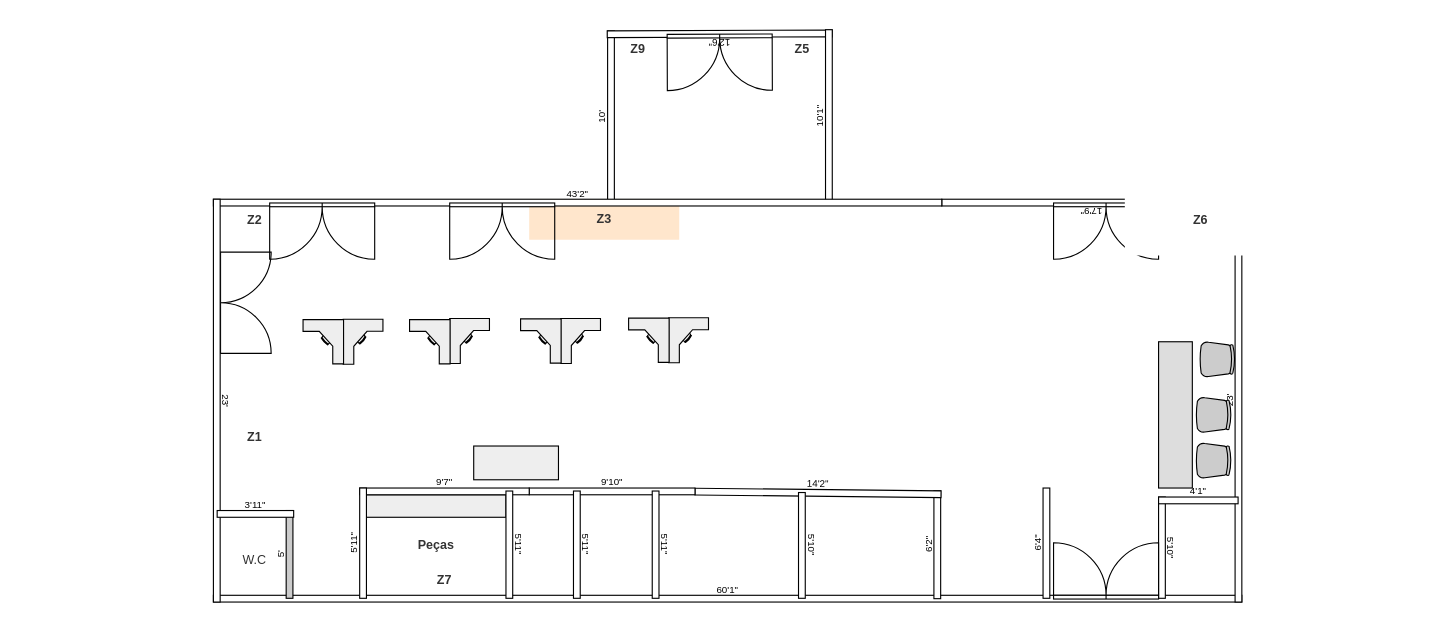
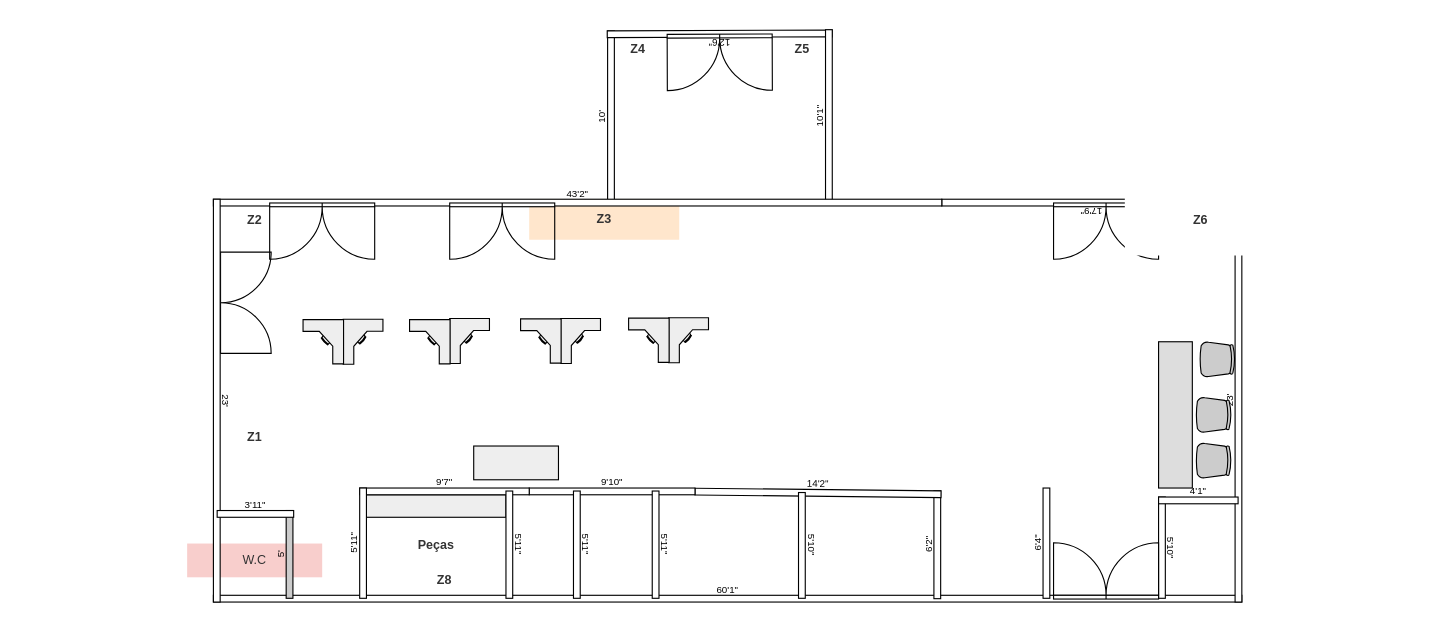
  <mxCell id="0" />
  <mxCell id="1" parent="0" />
- <mxCell id="2" value="Z9" style="html=1;overflow=block;blockSpacing=1;whiteSpace=wrap;fontSize=16.7;fontColor=#333333;fontStyle=1;spacing=0;fillColor=#ffffff;strokeWidth=1.5;strokeColor=none;lucidId=X87.eVQ~IeXN;" parent="1" vertex="1"><mxGeometry x="749" y="20" width="202" height="91" as="geometry" /></mxCell>
+ <mxCell id="2" value="Z4" style="html=1;overflow=block;blockSpacing=1;whiteSpace=wrap;fontSize=16.7;fontColor=#333333;fontStyle=1;spacing=0;fillColor=#ffffff;strokeWidth=1.5;strokeColor=none;lucidId=X87.eVQ~IeXN;" parent="1" vertex="1"><mxGeometry x="749" y="20" width="202" height="91" as="geometry" /></mxCell>
  <mxCell id="3" value="10'" style="html=1;overflow=block;blockSpacing=1;whiteSpace=wrap;labelPosition=center;verticalAlign=bottom;verticalLabelPosition=top;fontSize=13;spacing=0;rotation=-90.001;fillColor=#ffffff;strokeWidth=1.5;" parent="1" vertex="1"><mxGeometry x="699" y="151" width="230" height="9" as="geometry" /></mxCell>
  <mxCell id="4" value="&lt;div style=&quot;display: flex; justify-content: center; text-align: center; align-items: baseline; font-size: 0; line-height: 1.25;margin-top: -2px;&quot;&gt;&lt;span&gt;&lt;span style=&quot;font-size:16.7px;color:#333333;font-weight: bold;&quot;&gt;Z5&lt;/span&gt;&lt;span style=&quot;font-size:16px;color:#000000;&quot;&gt;  &lt;/span&gt;&lt;/span&gt;&lt;/div&gt;" style="html=1;overflow=block;blockSpacing=1;whiteSpace=wrap;fontSize=13;spacing=0;fillColor=#ffffff;strokeWidth=1.5;strokeColor=none;lucidId=697.zgoCnX7g;" parent="1" vertex="1"><mxGeometry x="968" y="20" width="202" height="91" as="geometry" /></mxCell>
- <mxCell id="5" value="&lt;div style=&quot;display: flex; justify-content: center; text-align: center; align-items: baseline; font-size: 0; line-height: 1.25;margin-top: -2px;&quot;&gt;&lt;span&gt;&lt;span style=&quot;font-size:16.7px;color:#333333;font-weight: bold;&quot;&gt;Z7&lt;/span&gt;&lt;span style=&quot;font-size:16px;color:#000000;&quot;&gt;  &lt;/span&gt;&lt;/span&gt;&lt;/div&gt;" style="html=1;overflow=block;blockSpacing=1;whiteSpace=wrap;fontSize=13;spacing=0;fillColor=#ffffff;strokeWidth=1.5;strokeColor=none;lucidId=z-7.LpCekuqr;" parent="1" vertex="1"><mxGeometry x="491" y="728" width="202" height="91" as="geometry" /></mxCell>
+ <mxCell id="5" value="&lt;div style=&quot;display: flex; justify-content: center; text-align: center; align-items: baseline; font-size: 0; line-height: 1.25;margin-top: -2px;&quot;&gt;&lt;span&gt;&lt;span style=&quot;font-size:16.7px;color:#333333;font-weight: bold;&quot;&gt;Z8&lt;/span&gt;&lt;span style=&quot;font-size:16px;color:#000000;&quot;&gt;  &lt;/span&gt;&lt;/span&gt;&lt;/div&gt;" style="html=1;overflow=block;blockSpacing=1;whiteSpace=wrap;fontSize=13;spacing=0;fillColor=#ffffff;strokeWidth=1.5;strokeColor=none;lucidId=z-7.LpCekuqr;" parent="1" vertex="1"><mxGeometry x="491" y="728" width="202" height="91" as="geometry" /></mxCell>
  <mxCell id="6" value="" style="html=1;overflow=block;blockSpacing=1;whiteSpace=wrap;fontSize=13;spacing=0;fillColor=#ffffff;strokeWidth=1.5;strokeColor=none;lucidId=dW7.c.n0uTKe;" parent="1" vertex="1"><mxGeometry x="358" y="95" width="180" height="45" as="geometry" /></mxCell>
  <mxCell id="7" value="Z2" style="html=1;overflow=block;blockSpacing=1;whiteSpace=wrap;fontSize=16.7;fontColor=#333333;fontStyle=1;spacing=0;fillColor=#ffffff;strokeWidth=1.5;strokeColor=none;lucidId=g77.nppgIe_u;" parent="1" vertex="1"><mxGeometry x="249" y="270" width="180" height="45" as="geometry" /></mxCell>
  <mxCell id="8" value="Z1" style="html=1;overflow=block;blockSpacing=1;whiteSpace=wrap;fontSize=16.7;fontColor=#333333;fontStyle=1;spacing=0;fillColor=#ffffff;strokeWidth=1.5;strokeColor=none;lucidId=F67.NKhqlcD2;" parent="1" vertex="1"><mxGeometry x="249" y="560" width="180" height="45" as="geometry" /></mxCell>
- <mxCell id="9" value="W.C" style="html=1;overflow=block;blockSpacing=1;whiteSpace=wrap;fontSize=16.7;fontColor=#333333;spacing=0;fillColor=#ffffff;strokeWidth=1.5;strokeColor=none;lucidId=1L7.8-3x2xtw;" parent="1" vertex="1"><mxGeometry x="249" y="724" width="180" height="45" as="geometry" /></mxCell>
+ <mxCell id="9" value="W.C" style="html=1;overflow=block;blockSpacing=1;whiteSpace=wrap;fontSize=16.7;fontColor=#333333;spacing=0;fillColor=#f8cecc;strokeWidth=1.5;strokeColor=none;lucidId=1L7.8-3x2xtw;" parent="1" vertex="1"><mxGeometry x="249" y="724" width="180" height="45" as="geometry" /></mxCell>
  <mxCell id="10" value="Z3" style="html=1;overflow=block;blockSpacing=1;whiteSpace=wrap;fontSize=16.7;fontColor=#333333;fontStyle=1;spacing=0;fillColor=#ffe6cc;strokeWidth=1.5;strokeColor=none;lucidId=s87.H.fcTw6e;" parent="1" vertex="1"><mxGeometry x="705" y="265" width="200" height="54" as="geometry" /></mxCell>
  <mxCell id="11" value="" style="html=1;overflow=block;blockSpacing=1;whiteSpace=wrap;fontSize=13;spacing=0;fillColor=#eeeeee;strokeWidth=1.5;lucidId=l_7.-UqkN0-S;" parent="1" vertex="1"><mxGeometry x="488" y="659" width="186" height="30" as="geometry" /></mxCell>
  <mxCell id="12" value="" style="html=1;overflow=block;blockSpacing=1;whiteSpace=wrap;shape=mxgraph.floorplan.desk_corner;fontSize=13;spacing=0;fillColor=#eeeeee;strokeWidth=1.5;lucidId=w_7.VKOj4Mil;" parent="1" vertex="1"><mxGeometry x="457" y="425" width="53" height="60" as="geometry" /></mxCell>
  <mxCell id="13" value="60'1&quot;" style="html=1;overflow=block;blockSpacing=1;whiteSpace=wrap;labelPosition=center;verticalAlign=bottom;verticalLabelPosition=top;fontSize=13;spacing=0;fillColor=#ffffff;strokeWidth=1.5;" parent="1" vertex="1"><mxGeometry x="284" y="793" width="1371" height="9" as="geometry" /></mxCell>
  <mxCell id="14" value="12'6&quot;" style="html=1;overflow=block;blockSpacing=1;whiteSpace=wrap;labelPosition=center;verticalAlign=bottom;verticalLabelPosition=top;fontSize=13;spacing=0;rotation=179.814;fillColor=#ffffff;strokeWidth=1.5;" parent="1" vertex="1"><mxGeometry x="809" y="40" width="300" height="9" as="geometry" /></mxCell>
  <mxCell id="15" value="10'1&quot;" style="html=1;overflow=block;blockSpacing=1;whiteSpace=wrap;labelPosition=center;verticalAlign=bottom;verticalLabelPosition=top;fontSize=13;spacing=0;rotation=-90.0;fillColor=#ffffff;strokeWidth=1.5;" parent="1" vertex="1"><mxGeometry x="989" y="150" width="231" height="9" as="geometry" /></mxCell>
  <mxCell id="16" value="23'" style="html=1;overflow=block;blockSpacing=1;whiteSpace=wrap;labelPosition=center;verticalAlign=bottom;verticalLabelPosition=top;fontSize=13;spacing=0;rotation=-90;fillColor=#ffffff;strokeWidth=1.5;" parent="1" vertex="1"><mxGeometry x="1382" y="529" width="537" height="9" as="geometry" /></mxCell>
  <mxCell id="17" value="17'9&quot;" style="html=1;overflow=block;blockSpacing=1;whiteSpace=wrap;labelPosition=center;verticalAlign=bottom;verticalLabelPosition=top;fontSize=13;spacing=0;rotation=180.0;fillColor=#ffffff;strokeWidth=1.5;" parent="1" vertex="1"><mxGeometry x="1255" y="265" width="400" height="9" as="geometry" /></mxCell>
  <mxCell id="18" value="43'2&quot;" style="html=1;overflow=block;blockSpacing=1;whiteSpace=wrap;labelPosition=center;verticalAlign=bottom;verticalLabelPosition=top;fontSize=13;spacing=0;rotation=1.295e-13;fillColor=#ffffff;strokeWidth=1.5;" parent="1" vertex="1"><mxGeometry x="284" y="265" width="971" height="9" as="geometry" /></mxCell>
  <mxCell id="19" value="" style="html=1;overflow=block;blockSpacing=1;whiteSpace=wrap;shape=mxgraph.floorplan.office_chair;fontSize=13;spacing=0;rotation=90;fillColor=#cccccc;strokeWidth=1.5;lucidId=QH7.Gc~c7jzN;" parent="1" vertex="1"><mxGeometry x="1594" y="590" width="47" height="47" as="geometry" /></mxCell>
  <mxCell id="20" value="5'" style="html=1;overflow=block;blockSpacing=1;whiteSpace=wrap;labelPosition=center;verticalAlign=bottom;verticalLabelPosition=top;fontSize=13;spacing=0;rotation=-90.0;fillColor=#cccccc;strokeWidth=1.5;" parent="1" vertex="1"><mxGeometry x="327" y="734" width="117" height="9" as="geometry" /></mxCell>
  <mxCell id="21" value="" style="html=1;overflow=block;blockSpacing=1;whiteSpace=wrap;shape=mxgraph.floorplan.doorDouble;flipV=1;fontSize=13;spacing=0;rotation=90;fillColor=#ffffff;strokeWidth=1.5;" parent="1" vertex="1"><mxGeometry x="255" y="369" width="135" height="68" as="geometry" /></mxCell>
  <mxCell id="22" value="23'" style="html=1;overflow=block;blockSpacing=1;whiteSpace=wrap;labelPosition=center;verticalAlign=bottom;verticalLabelPosition=top;fontSize=13;spacing=0;rotation=90;fillColor=#ffffff;strokeWidth=1.5;" parent="1" vertex="1"><mxGeometry x="20" y="529" width="537" height="9" as="geometry" /></mxCell>
  <mxCell id="23" value="6'2&quot;" style="html=1;overflow=block;blockSpacing=1;whiteSpace=wrap;labelPosition=center;verticalAlign=bottom;verticalLabelPosition=top;fontSize=13;spacing=0;rotation=-90.0;fillColor=#ffffff;strokeWidth=1.5;" parent="1" vertex="1"><mxGeometry x="1177" y="721" width="144" height="9" as="geometry" /></mxCell>
  <mxCell id="24" value="3'11&quot;" style="html=1;overflow=block;blockSpacing=1;whiteSpace=wrap;labelPosition=center;verticalAlign=bottom;verticalLabelPosition=top;fontSize=13;spacing=0;rotation=0.0;fillColor=#ffffff;strokeWidth=1.5;" parent="1" vertex="1"><mxGeometry x="289" y="680" width="102" height="9" as="geometry" /></mxCell>
  <mxCell id="25" value="5'10&quot;" style="html=1;overflow=block;blockSpacing=1;whiteSpace=wrap;labelPosition=center;verticalAlign=bottom;verticalLabelPosition=top;fontSize=13;spacing=0;rotation=90.0;fillColor=#ffffff;strokeWidth=1.5;" parent="1" vertex="1"><mxGeometry x="1481" y="725" width="135" height="9" as="geometry" /></mxCell>
  <mxCell id="26" value="4'1&quot;" style="html=1;overflow=block;blockSpacing=1;whiteSpace=wrap;labelPosition=center;verticalAlign=bottom;verticalLabelPosition=top;fontSize=13;spacing=0;rotation=-0.0;fillColor=#ffffff;strokeWidth=1.5;" parent="1" vertex="1"><mxGeometry x="1544" y="662" width="106" height="9" as="geometry" /></mxCell>
  <mxCell id="27" value="14'2&quot;" style="html=1;overflow=block;blockSpacing=1;whiteSpace=wrap;labelPosition=center;verticalAlign=bottom;verticalLabelPosition=top;fontSize=13;spacing=0;rotation=0.615;fillColor=#ffffff;strokeWidth=1.5;" parent="1" vertex="1"><mxGeometry x="926" y="652" width="328" height="9" as="geometry" /></mxCell>
  <mxCell id="28" value="9'10&quot;" style="html=1;overflow=block;blockSpacing=1;whiteSpace=wrap;labelPosition=center;verticalAlign=bottom;verticalLabelPosition=top;fontSize=13;spacing=0;rotation=-0.0;fillColor=#ffffff;strokeWidth=1.5;" parent="1" vertex="1"><mxGeometry x="705" y="650" width="221" height="9" as="geometry" /></mxCell>
  <mxCell id="29" value="9'7&quot;" style="html=1;overflow=block;blockSpacing=1;whiteSpace=wrap;labelPosition=center;verticalAlign=bottom;verticalLabelPosition=top;fontSize=13;spacing=0;rotation=-0.0;fillColor=#ffffff;strokeWidth=1.5;" parent="1" vertex="1"><mxGeometry x="479" y="650" width="226" height="9" as="geometry" /></mxCell>
  <mxCell id="30" value="6'4&quot;" style="html=1;overflow=block;blockSpacing=1;whiteSpace=wrap;labelPosition=center;verticalAlign=bottom;verticalLabelPosition=top;fontSize=13;spacing=0;rotation=-90.0;fillColor=#ffffff;strokeWidth=1.5;" parent="1" vertex="1"><mxGeometry x="1321" y="719" width="147" height="9" as="geometry" /></mxCell>
  <mxCell id="31" value="5'11&quot;" style="html=1;overflow=block;blockSpacing=1;whiteSpace=wrap;labelPosition=center;verticalAlign=bottom;verticalLabelPosition=top;fontSize=13;spacing=0;rotation=-90.0;fillColor=#ffffff;strokeWidth=1.5;" parent="1" vertex="1"><mxGeometry x="410" y="719" width="147" height="9" as="geometry" /></mxCell>
  <mxCell id="32" value="5'11&quot;" style="html=1;overflow=block;blockSpacing=1;whiteSpace=wrap;labelPosition=center;verticalAlign=bottom;verticalLabelPosition=top;fontSize=13;spacing=0;rotation=89.999;fillColor=#ffffff;strokeWidth=1.5;" parent="1" vertex="1"><mxGeometry x="607" y="721" width="143" height="9" as="geometry" /></mxCell>
  <mxCell id="33" value="5'11&quot;" style="html=1;overflow=block;blockSpacing=1;whiteSpace=wrap;labelPosition=center;verticalAlign=bottom;verticalLabelPosition=top;fontSize=13;spacing=0;rotation=89.999;fillColor=#ffffff;strokeWidth=1.5;" parent="1" vertex="1"><mxGeometry x="697" y="721" width="143" height="9" as="geometry" /></mxCell>
  <mxCell id="34" value="5'11&quot;" style="html=1;overflow=block;blockSpacing=1;whiteSpace=wrap;labelPosition=center;verticalAlign=bottom;verticalLabelPosition=top;fontSize=13;spacing=0;rotation=89.999;fillColor=#ffffff;strokeWidth=1.5;" parent="1" vertex="1"><mxGeometry x="802" y="721" width="143" height="9" as="geometry" /></mxCell>
  <mxCell id="35" value="5'10&quot;" style="html=1;overflow=block;blockSpacing=1;whiteSpace=wrap;labelPosition=center;verticalAlign=bottom;verticalLabelPosition=top;fontSize=13;spacing=0;rotation=89.999;fillColor=#ffffff;strokeWidth=1.5;" parent="1" vertex="1"><mxGeometry x="998" y="722" width="141" height="9" as="geometry" /></mxCell>
  <mxCell id="36" value="" style="html=1;overflow=block;blockSpacing=1;whiteSpace=wrap;shape=mxgraph.floorplan.doorDouble;flipV=1;fontSize=13;spacing=0;rotation=180.0;fillColor=#ffffff;strokeWidth=1.5;" parent="1" vertex="1"><mxGeometry x="359" y="270" width="140" height="70" as="geometry" /></mxCell>
  <mxCell id="37" value="" style="html=1;overflow=block;blockSpacing=1;whiteSpace=wrap;shape=mxgraph.floorplan.doorDouble;flipV=1;fontSize=13;spacing=0;rotation=180.0;fillColor=#ffffff;strokeWidth=1.5;" parent="1" vertex="1"><mxGeometry x="599" y="270" width="140" height="70" as="geometry" /></mxCell>
  <mxCell id="38" value="" style="html=1;overflow=block;blockSpacing=1;whiteSpace=wrap;shape=mxgraph.floorplan.doorDouble;flipV=1;fontSize=13;spacing=0;rotation=180.0;fillColor=#ffffff;strokeWidth=1.5;" parent="1" vertex="1"><mxGeometry x="1404" y="270" width="140" height="70" as="geometry" /></mxCell>
  <mxCell id="39" value="" style="html=1;overflow=block;blockSpacing=1;whiteSpace=wrap;shape=mxgraph.floorplan.doorDouble;flipV=1;fontSize=13;spacing=0;fillColor=#ffffff;strokeWidth=1.5;" parent="1" vertex="1"><mxGeometry x="1404" y="728" width="140" height="70" as="geometry" /></mxCell>
  <mxCell id="40" value="" style="html=1;overflow=block;blockSpacing=1;whiteSpace=wrap;fontSize=13;spacing=0;fillColor=#dddddd;strokeWidth=1.5;lucidId=FR7.5xegih~L;" parent="1" vertex="1"><mxGeometry x="1544" y="455" width="45" height="195" as="geometry" /></mxCell>
  <mxCell id="41" value="" style="html=1;overflow=block;blockSpacing=1;whiteSpace=wrap;shape=mxgraph.floorplan.office_chair;fontSize=13;spacing=0;rotation=90;fillColor=#cccccc;strokeWidth=1.5;lucidId=4R7.kOCnNLKQ;" parent="1" vertex="1"><mxGeometry x="1594" y="529" width="47" height="47" as="geometry" /></mxCell>
  <mxCell id="42" value="" style="html=1;overflow=block;blockSpacing=1;whiteSpace=wrap;shape=mxgraph.floorplan.office_chair;fontSize=13;spacing=0;rotation=90;fillColor=#cccccc;strokeWidth=1.5;lucidId=_R7.s2IPtELX;" parent="1" vertex="1"><mxGeometry x="1599" y="455" width="47" height="47" as="geometry" /></mxCell>
  <mxCell id="43" value="" style="html=1;overflow=block;blockSpacing=1;whiteSpace=wrap;shape=image;fontSize=13;spacing=3.8;strokeColor=none;strokeOpacity=100;strokeWidth=0;image=https://images.lucid.app/images/ac68c833-4563-4041-b150-886785c2cd11/content;imageAspect=0;lucidId=HU7.6OfD1jXb;" parent="1" vertex="1"><mxGeometry x="293" y="560" width="33" height="33" as="geometry" /></mxCell>
  <mxCell id="44" value="" style="html=1;overflow=block;blockSpacing=1;whiteSpace=wrap;shape=image;fontSize=13;spacing=3.8;strokeColor=none;strokeOpacity=100;strokeWidth=0;image=https://images.lucid.app/images/ac68c833-4563-4041-b150-886785c2cd11/content;imageAspect=0;lucidId=1U7.mQKUvm0K;" parent="1" vertex="1"><mxGeometry x="293" y="275" width="33" height="33" as="geometry" /></mxCell>
  <mxCell id="45" value="" style="html=1;overflow=block;blockSpacing=1;whiteSpace=wrap;shape=image;fontSize=13;spacing=3.8;strokeColor=none;strokeOpacity=100;strokeWidth=0;image=https://images.lucid.app/images/ac68c833-4563-4041-b150-886785c2cd11/content;imageAspect=0;lucidId=5U7.agfKc1-0;" parent="1" vertex="1"><mxGeometry x="611" y="760" width="33" height="33" as="geometry" /></mxCell>
  <mxCell id="46" value="" style="html=1;overflow=block;blockSpacing=1;whiteSpace=wrap;shape=image;fontSize=13;spacing=3.8;strokeColor=none;strokeOpacity=100;strokeWidth=0;image=https://images.lucid.app/images/ac68c833-4563-4041-b150-886785c2cd11/content;imageAspect=0;lucidId=9U7.pwScVcYC;" parent="1" vertex="1"><mxGeometry x="764" y="275" width="33" height="33" as="geometry" /></mxCell>
  <mxCell id="47" value="" style="html=1;overflow=block;blockSpacing=1;whiteSpace=wrap;shape=image;fontSize=13;spacing=3.8;strokeColor=none;strokeOpacity=100;strokeWidth=0;image=https://images.lucid.app/images/ac68c833-4563-4041-b150-886785c2cd11/content;imageAspect=0;lucidId=nV7.Qb7stK4k;" parent="1" vertex="1"><mxGeometry x="818" y="50" width="21" height="21" as="geometry" /></mxCell>
  <mxCell id="48" value="" style="html=1;overflow=block;blockSpacing=1;whiteSpace=wrap;shape=image;fontSize=13;spacing=3.8;strokeColor=none;strokeOpacity=100;strokeWidth=0;image=https://images.lucid.app/images/ac68c833-4563-4041-b150-886785c2cd11/content;imageAspect=0;lucidId=rV7.GcC9aAtj;" parent="1" vertex="1"><mxGeometry x="1079" y="50" width="21" height="21" as="geometry" /></mxCell>
  <mxCell id="49" value="" style="html=1;overflow=block;blockSpacing=1;whiteSpace=wrap;shape=image;fontSize=13;spacing=3.8;strokeColor=none;strokeOpacity=100;strokeWidth=0;image=https://images.lucid.app/images/ac68c833-4563-4041-b150-886785c2cd11/content;imageAspect=0;lucidId=IV7.Jd6o5uKj;" parent="1" vertex="1"><mxGeometry x="1608" y="275" width="33" height="33" as="geometry" /></mxCell>
  <mxCell id="50" value="&lt;div style=&quot;display: flex; justify-content: center; text-align: center; align-items: baseline; font-size: 0; line-height: 1.25;margin-top: -2px;&quot;&gt;&lt;span&gt;&lt;span style=&quot;font-size:16.7px;color:#333333;font-weight: bold;&quot;&gt;Z6&lt;/span&gt;&lt;span style=&quot;font-size:16px;color:#000000;&quot;&gt;   &lt;/span&gt;&lt;/span&gt;&lt;/div&gt;" style="html=1;overflow=block;blockSpacing=1;whiteSpace=wrap;fontSize=13;spacing=0;fillColor=#ffffff;strokeWidth=1.5;strokeColor=none;lucidId=O97.s_Y3DgaU;" parent="1" vertex="1"><mxGeometry x="1499" y="249" width="202" height="91" as="geometry" /></mxCell>
  <mxCell id="51" value="Peças" style="html=1;overflow=block;blockSpacing=1;whiteSpace=wrap;fontSize=16.7;fontColor=#333333;fontStyle=1;spacing=0;fillColor=#ffffff;strokeWidth=1.5;strokeColor=none;lucidId=i-7.vI2tFhUn;" parent="1" vertex="1"><mxGeometry x="504" y="696" width="154" height="61" as="geometry" /></mxCell>
  <mxCell id="52" value="" style="html=1;overflow=block;blockSpacing=1;whiteSpace=wrap;fontSize=13;spacing=0;fillColor=#eeeeee;strokeWidth=1.5;lucidId=e_7.cC0sI_P-;" parent="1" vertex="1"><mxGeometry x="631" y="594" width="113" height="45" as="geometry" /></mxCell>
  <mxCell id="53" value="" style="html=1;overflow=block;blockSpacing=1;whiteSpace=wrap;shape=mxgraph.floorplan.desk_corner;fontSize=13;spacing=0;rotation=90;fillColor=#eeeeee;strokeWidth=1.5;lucidId=D_7.4-Z01GZT;" parent="1" vertex="1"><mxGeometry x="401" y="428" width="59" height="54" as="geometry" /></mxCell>
  <mxCell id="54" value="" style="html=1;overflow=block;blockSpacing=1;whiteSpace=wrap;shape=mxgraph.floorplan.desk_corner;fontSize=13;spacing=0;fillColor=#eeeeee;strokeWidth=1.5;lucidId=X_7.xO5t-ckZ;" parent="1" vertex="1"><mxGeometry x="599" y="424" width="53" height="60" as="geometry" /></mxCell>
  <mxCell id="55" value="" style="html=1;overflow=block;blockSpacing=1;whiteSpace=wrap;shape=mxgraph.floorplan.desk_corner;fontSize=13;spacing=0;rotation=90;fillColor=#eeeeee;strokeWidth=1.5;lucidId=X_7.Smjz0l8e;" parent="1" vertex="1"><mxGeometry x="543" y="428" width="59" height="54" as="geometry" /></mxCell>
  <mxCell id="56" value="" style="html=1;overflow=block;blockSpacing=1;whiteSpace=wrap;shape=mxgraph.floorplan.desk_corner;fontSize=13;spacing=0;fillColor=#eeeeee;strokeWidth=1.5;lucidId=2_7.DfYvP0Dy;" parent="1" vertex="1"><mxGeometry x="747" y="424" width="53" height="60" as="geometry" /></mxCell>
  <mxCell id="57" value="" style="html=1;overflow=block;blockSpacing=1;whiteSpace=wrap;shape=mxgraph.floorplan.desk_corner;fontSize=13;spacing=0;rotation=90;fillColor=#eeeeee;strokeWidth=1.5;lucidId=2_7.LtLCif-U;" parent="1" vertex="1"><mxGeometry x="691" y="427" width="59" height="54" as="geometry" /></mxCell>
  <mxCell id="58" value="" style="html=1;overflow=block;blockSpacing=1;whiteSpace=wrap;shape=mxgraph.floorplan.desk_corner;fontSize=13;spacing=0;fillColor=#eeeeee;strokeWidth=1.5;lucidId=7_7.7pTmUosf;" parent="1" vertex="1"><mxGeometry x="891" y="423" width="53" height="60" as="geometry" /></mxCell>
  <mxCell id="59" value="" style="html=1;overflow=block;blockSpacing=1;whiteSpace=wrap;shape=mxgraph.floorplan.desk_corner;fontSize=13;spacing=0;rotation=90;fillColor=#eeeeee;strokeWidth=1.5;lucidId=7_7.g~SRMfBh;" parent="1" vertex="1"><mxGeometry x="835" y="426" width="59" height="54" as="geometry" /></mxCell>
  <mxCell id="60" value="" style="html=1;overflow=block;blockSpacing=1;whiteSpace=wrap;shape=mxgraph.floorplan.doorDouble;flipV=1;fontSize=13;spacing=0;rotation=179.814;fillColor=#ffffff;strokeWidth=1.5;" parent="1" vertex="1"><mxGeometry x="889" y="45" width="140" height="70" as="geometry" /></mxCell>
